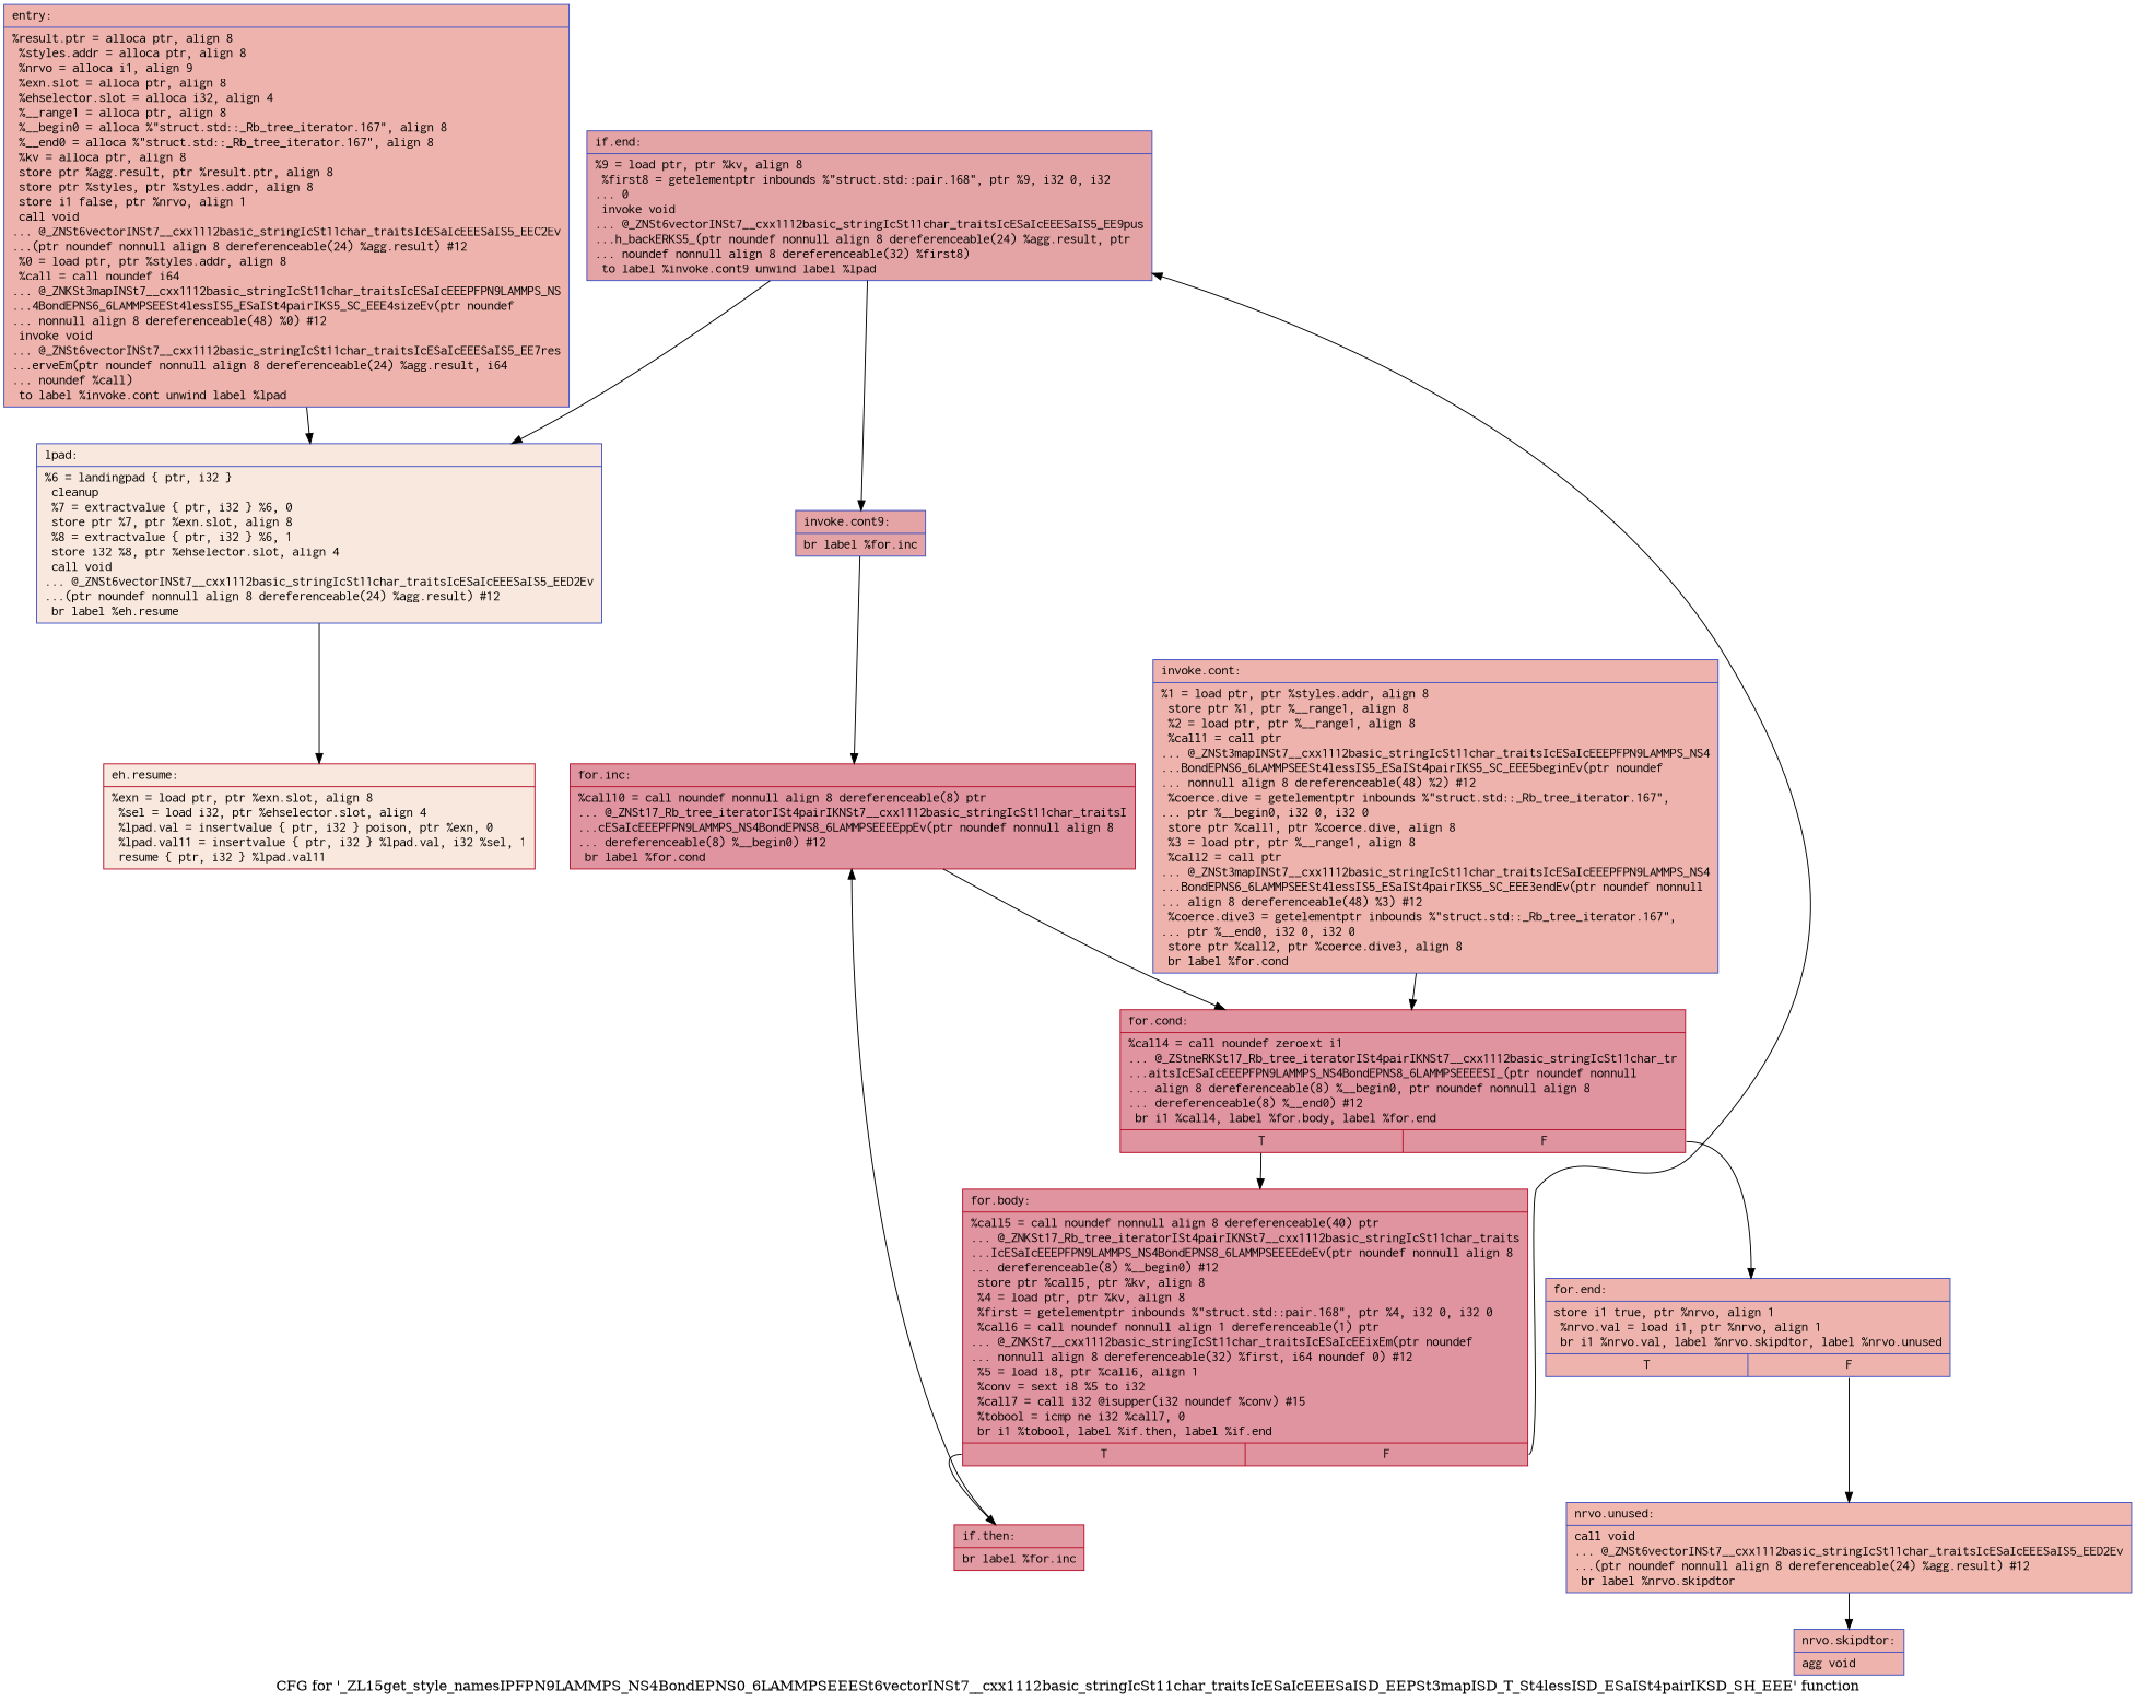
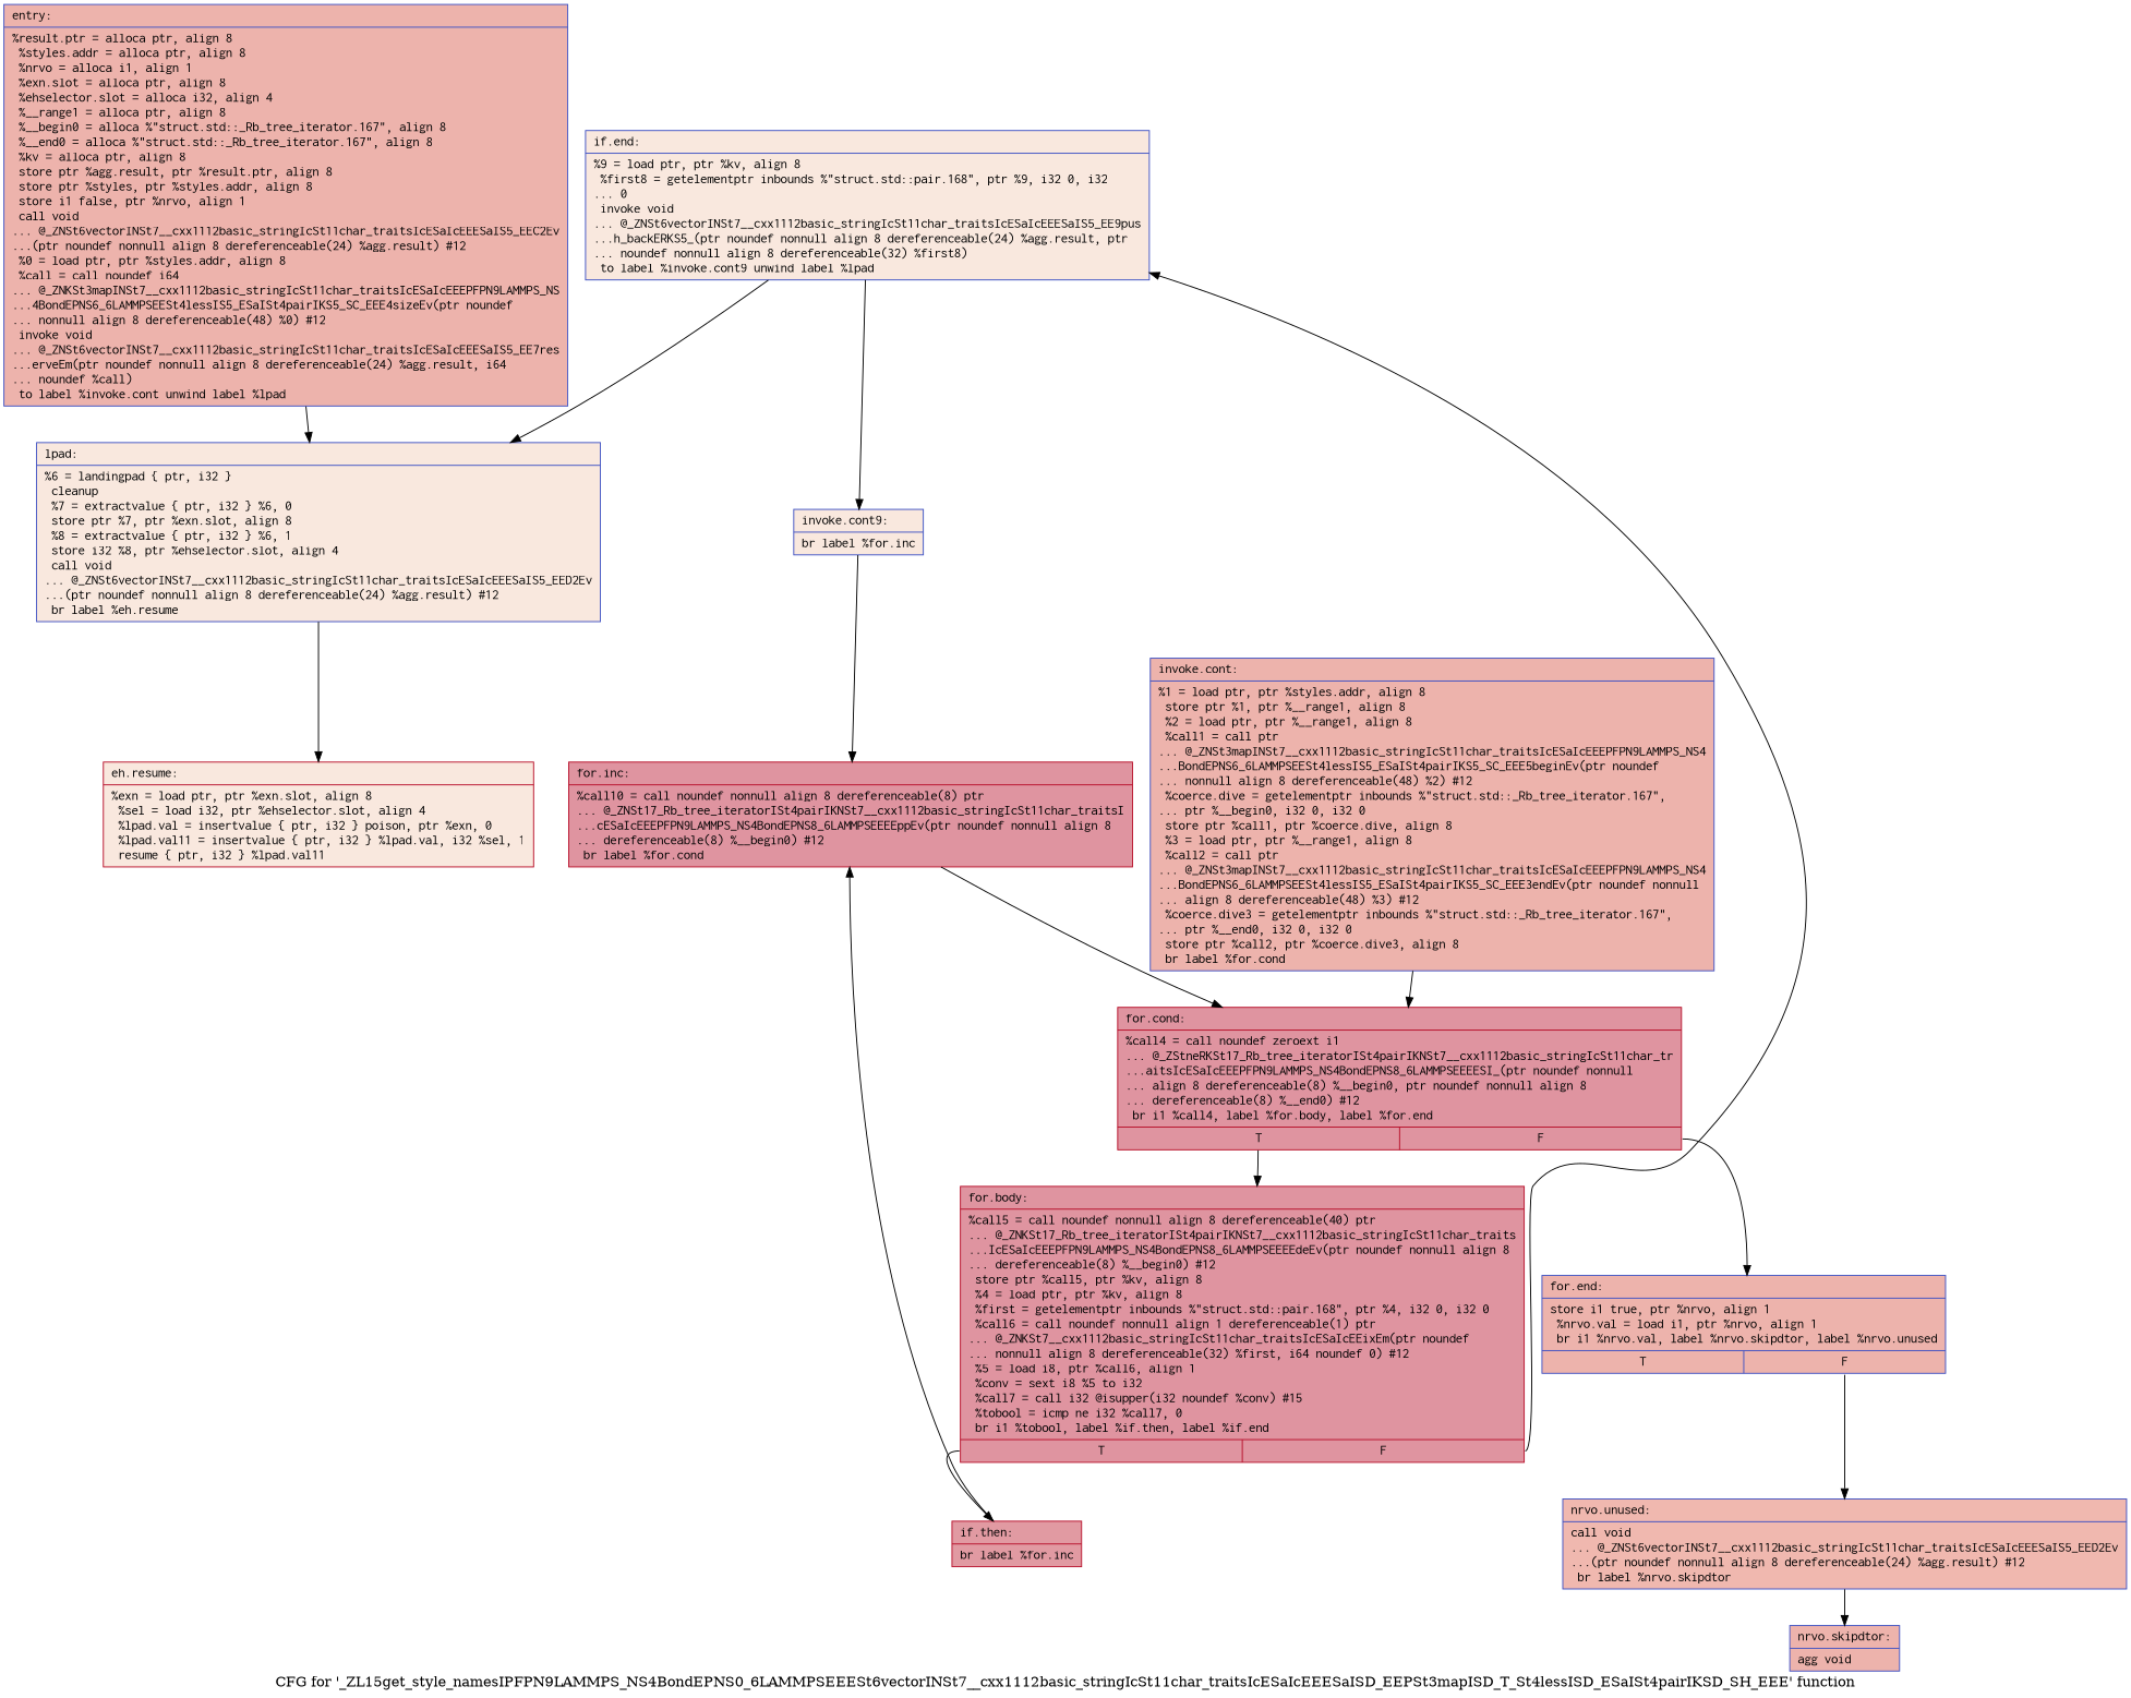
  digraph {
    label="CFG for '_ZL15get_style_namesIPFPN9LAMMPS_NS4BondEPNS0_6LAMMPSEEESt6vectorINSt7__cxx1112basic_stringIcSt11char_traitsIcESaIcEEESaISD_EEPSt3mapISD_T_St4lessISD_ESaISt4pairIKSD_SH_EEE' function"
    node [color="#3d50c3ff" fillcolor="#d6524470" fontname=Courier shape=record style=filled]
-   n1 [label="{entry:\l|  %result.ptr = alloca ptr, align 8\l  %styles.addr = alloca ptr, align 8\l  %nrvo = alloca i1, align 9\l  %exn.slot = alloca ptr, align 8\l  %ehselector.slot = alloca i32, align 4\l  %__range1 = alloca ptr, align 8\l  %__begin0 = alloca %\"struct.std::_Rb_tree_iterator.167\", align 8\l  %__end0 = alloca %\"struct.std::_Rb_tree_iterator.167\", align 8\l  %kv = alloca ptr, align 8\l  store ptr %agg.result, ptr %result.ptr, align 8\l  store ptr %styles, ptr %styles.addr, align 8\l  store i1 false, ptr %nrvo, align 1\l  call void\l... @_ZNSt6vectorINSt7__cxx1112basic_stringIcSt11char_traitsIcESaIcEEESaIS5_EEC2Ev\l...(ptr noundef nonnull align 8 dereferenceable(24) %agg.result) #12\l  %0 = load ptr, ptr %styles.addr, align 8\l  %call = call noundef i64\l... @_ZNKSt3mapINSt7__cxx1112basic_stringIcSt11char_traitsIcESaIcEEEPFPN9LAMMPS_NS\l...4BondEPNS6_6LAMMPSEESt4lessIS5_ESaISt4pairIKS5_SC_EEE4sizeEv(ptr noundef\l... nonnull align 8 dereferenceable(48) %0) #12\l  invoke void\l... @_ZNSt6vectorINSt7__cxx1112basic_stringIcSt11char_traitsIcESaIcEEESaIS5_EE7res\l...erveEm(ptr noundef nonnull align 8 dereferenceable(24) %agg.result, i64\l... noundef %call)\l          to label %invoke.cont unwind label %lpad\l}"]
+   n1 [label="{entry:\l|  %result.ptr = alloca ptr, align 8\l  %styles.addr = alloca ptr, align 8\l  %nrvo = alloca i1, align 1\l  %exn.slot = alloca ptr, align 8\l  %ehselector.slot = alloca i32, align 4\l  %__range1 = alloca ptr, align 8\l  %__begin0 = alloca %\"struct.std::_Rb_tree_iterator.167\", align 8\l  %__end0 = alloca %\"struct.std::_Rb_tree_iterator.167\", align 8\l  %kv = alloca ptr, align 8\l  store ptr %agg.result, ptr %result.ptr, align 8\l  store ptr %styles, ptr %styles.addr, align 8\l  store i1 false, ptr %nrvo, align 1\l  call void\l... @_ZNSt6vectorINSt7__cxx1112basic_stringIcSt11char_traitsIcESaIcEEESaIS5_EEC2Ev\l...(ptr noundef nonnull align 8 dereferenceable(24) %agg.result) #12\l  %0 = load ptr, ptr %styles.addr, align 8\l  %call = call noundef i64\l... @_ZNKSt3mapINSt7__cxx1112basic_stringIcSt11char_traitsIcESaIcEEEPFPN9LAMMPS_NS\l...4BondEPNS6_6LAMMPSEESt4lessIS5_ESaISt4pairIKS5_SC_EEE4sizeEv(ptr noundef\l... nonnull align 8 dereferenceable(48) %0) #12\l  invoke void\l... @_ZNSt6vectorINSt7__cxx1112basic_stringIcSt11char_traitsIcESaIcEEESaIS5_EE7res\l...erveEm(ptr noundef nonnull align 8 dereferenceable(24) %agg.result, i64\l... noundef %call)\l          to label %invoke.cont unwind label %lpad\l}"]
    n2 [fillcolor="#f2cab570" label="{lpad:\l|  %6 = landingpad \{ ptr, i32 \}\l          cleanup\l  %7 = extractvalue \{ ptr, i32 \} %6, 0\l  store ptr %7, ptr %exn.slot, align 8\l  %8 = extractvalue \{ ptr, i32 \} %6, 1\l  store i32 %8, ptr %ehselector.slot, align 4\l  call void\l... @_ZNSt6vectorINSt7__cxx1112basic_stringIcSt11char_traitsIcESaIcEEESaIS5_EED2Ev\l...(ptr noundef nonnull align 8 dereferenceable(24) %agg.result) #12\l  br label %eh.resume\l}"]
    n3 [label="{invoke.cont:\l|  %1 = load ptr, ptr %styles.addr, align 8\l  store ptr %1, ptr %__range1, align 8\l  %2 = load ptr, ptr %__range1, align 8\l  %call1 = call ptr\l... @_ZNSt3mapINSt7__cxx1112basic_stringIcSt11char_traitsIcESaIcEEEPFPN9LAMMPS_NS4\l...BondEPNS6_6LAMMPSEESt4lessIS5_ESaISt4pairIKS5_SC_EEE5beginEv(ptr noundef\l... nonnull align 8 dereferenceable(48) %2) #12\l  %coerce.dive = getelementptr inbounds %\"struct.std::_Rb_tree_iterator.167\",\l... ptr %__begin0, i32 0, i32 0\l  store ptr %call1, ptr %coerce.dive, align 8\l  %3 = load ptr, ptr %__range1, align 8\l  %call2 = call ptr\l... @_ZNSt3mapINSt7__cxx1112basic_stringIcSt11char_traitsIcESaIcEEEPFPN9LAMMPS_NS4\l...BondEPNS6_6LAMMPSEESt4lessIS5_ESaISt4pairIKS5_SC_EEE3endEv(ptr noundef nonnull\l... align 8 dereferenceable(48) %3) #12\l  %coerce.dive3 = getelementptr inbounds %\"struct.std::_Rb_tree_iterator.167\",\l... ptr %__end0, i32 0, i32 0\l  store ptr %call2, ptr %coerce.dive3, align 8\l  br label %for.cond\l}"]
    n4 [color="#b70d28ff" fillcolor="#b70d2870" label="{for.cond:\l|  %call4 = call noundef zeroext i1\l... @_ZStneRKSt17_Rb_tree_iteratorISt4pairIKNSt7__cxx1112basic_stringIcSt11char_tr\l...aitsIcESaIcEEEPFPN9LAMMPS_NS4BondEPNS8_6LAMMPSEEEESI_(ptr noundef nonnull\l... align 8 dereferenceable(8) %__begin0, ptr noundef nonnull align 8\l... dereferenceable(8) %__end0) #12\l  br i1 %call4, label %for.body, label %for.end\l|{<s0>T|<s1>F}}"]
    n5 [color="#b70d28ff" fillcolor="#f2cab570" label="{eh.resume:\l|  %exn = load ptr, ptr %exn.slot, align 8\l  %sel = load i32, ptr %ehselector.slot, align 4\l  %lpad.val = insertvalue \{ ptr, i32 \} poison, ptr %exn, 0\l  %lpad.val11 = insertvalue \{ ptr, i32 \} %lpad.val, i32 %sel, 1\l  resume \{ ptr, i32 \} %lpad.val11\l}"]
    n6 [color="#b70d28ff" fillcolor="#b70d2870" label="{for.body:\l|  %call5 = call noundef nonnull align 8 dereferenceable(40) ptr\l... @_ZNKSt17_Rb_tree_iteratorISt4pairIKNSt7__cxx1112basic_stringIcSt11char_traits\l...IcESaIcEEEPFPN9LAMMPS_NS4BondEPNS8_6LAMMPSEEEEdeEv(ptr noundef nonnull align 8\l... dereferenceable(8) %__begin0) #12\l  store ptr %call5, ptr %kv, align 8\l  %4 = load ptr, ptr %kv, align 8\l  %first = getelementptr inbounds %\"struct.std::pair.168\", ptr %4, i32 0, i32 0\l  %call6 = call noundef nonnull align 1 dereferenceable(1) ptr\l... @_ZNKSt7__cxx1112basic_stringIcSt11char_traitsIcESaIcEEixEm(ptr noundef\l... nonnull align 8 dereferenceable(32) %first, i64 noundef 0) #12\l  %5 = load i8, ptr %call6, align 1\l  %conv = sext i8 %5 to i32\l  %call7 = call i32 @isupper(i32 noundef %conv) #15\l  %tobool = icmp ne i32 %call7, 0\l  br i1 %tobool, label %if.then, label %if.end\l|{<s0>T|<s1>F}}"]
    n7 [label="{for.end:\l|  store i1 true, ptr %nrvo, align 1\l  %nrvo.val = load i1, ptr %nrvo, align 1\l  br i1 %nrvo.val, label %nrvo.skipdtor, label %nrvo.unused\l|{<s0>T|<s1>F}}"]
    n8 [color="#b70d28ff" fillcolor="#bb1b2c70" label="{if.then:\l|  br label %for.inc\l}"]
-   n9 [fillcolor="#c32e3170" label="{if.end:\l|  %9 = load ptr, ptr %kv, align 8\l  %first8 = getelementptr inbounds %\"struct.std::pair.168\", ptr %9, i32 0, i32\l... 0\l  invoke void\l... @_ZNSt6vectorINSt7__cxx1112basic_stringIcSt11char_traitsIcESaIcEEESaIS5_EE9pus\l...h_backERKS5_(ptr noundef nonnull align 8 dereferenceable(24) %agg.result, ptr\l... noundef nonnull align 8 dereferenceable(32) %first8)\l          to label %invoke.cont9 unwind label %lpad\l}"]
+   n9 [fillcolor="#f2cab570" label="{if.end:\l|  %9 = load ptr, ptr %kv, align 8\l  %first8 = getelementptr inbounds %\"struct.std::pair.168\", ptr %9, i32 0, i32\l... 0\l  invoke void\l... @_ZNSt6vectorINSt7__cxx1112basic_stringIcSt11char_traitsIcESaIcEEESaIS5_EE9pus\l...h_backERKS5_(ptr noundef nonnull align 8 dereferenceable(24) %agg.result, ptr\l... noundef nonnull align 8 dereferenceable(32) %first8)\l          to label %invoke.cont9 unwind label %lpad\l}"]
    n10 [fillcolor="#dc5d4a70" label="{nrvo.unused:\l|  call void\l... @_ZNSt6vectorINSt7__cxx1112basic_stringIcSt11char_traitsIcESaIcEEESaIS5_EED2Ev\l...(ptr noundef nonnull align 8 dereferenceable(24) %agg.result) #12\l  br label %nrvo.skipdtor\l}"]
    n11 [color="#b70d28ff" fillcolor="#b70d2870" label="{for.inc:\l|  %call10 = call noundef nonnull align 8 dereferenceable(8) ptr\l... @_ZNSt17_Rb_tree_iteratorISt4pairIKNSt7__cxx1112basic_stringIcSt11char_traitsI\l...cESaIcEEEPFPN9LAMMPS_NS4BondEPNS8_6LAMMPSEEEEppEv(ptr noundef nonnull align 8\l... dereferenceable(8) %__begin0) #12\l  br label %for.cond\l}"]
-   n12 [fillcolor="#c32e3170" label="{invoke.cont9:\l|  br label %for.inc\l}"]
+   n12 [fillcolor="#f2cab570" label="{invoke.cont9:\l|  br label %for.inc\l}"]
    n13 [label="{nrvo.skipdtor:\l|  agg void\l}"]
    n1 -> n2
    n2 -> n5
    n3 -> n4
    n4 -> n6 [tailport=s0]
    n4 -> n7 [tailport=s1]
    n6 -> n8 [tailport=s0]
    n6 -> n9 [tailport=s1]
    n7 -> n10 [tailport=s1]
    n8 -> n11
    n9 -> n2
    n9 -> n12
    n10 -> n13
    n11 -> n4
    n12 -> n11
  }
